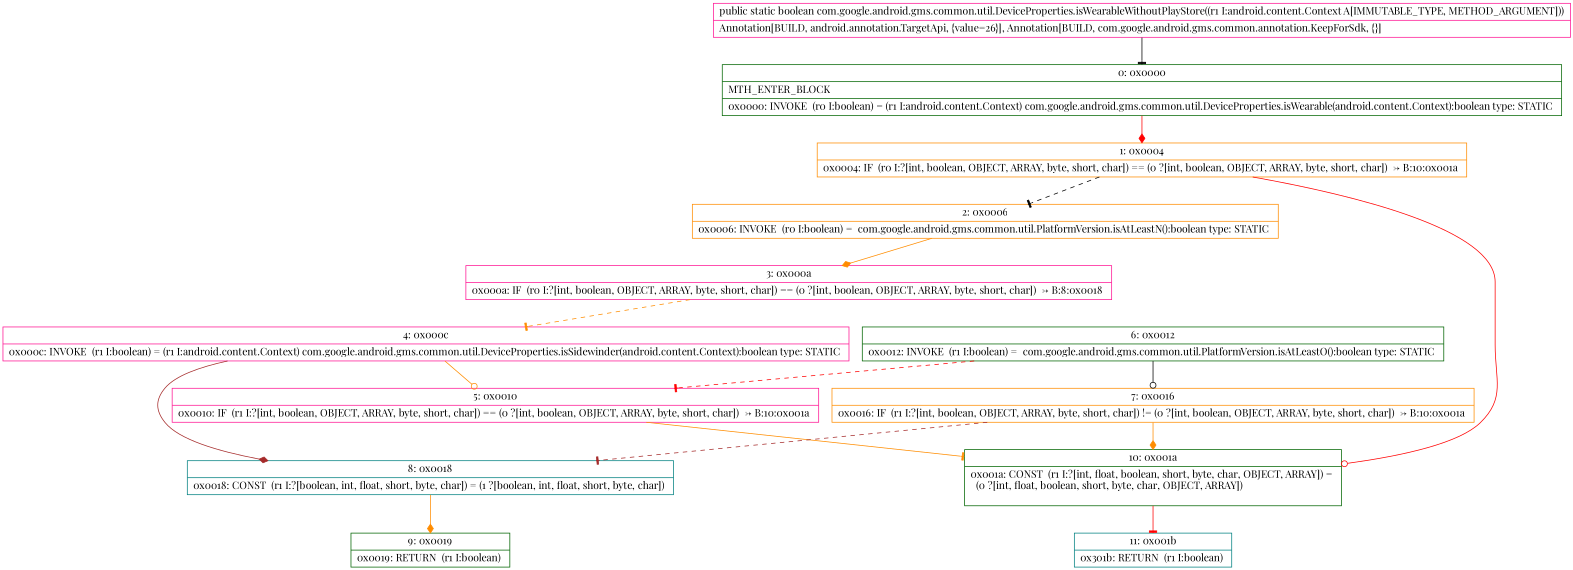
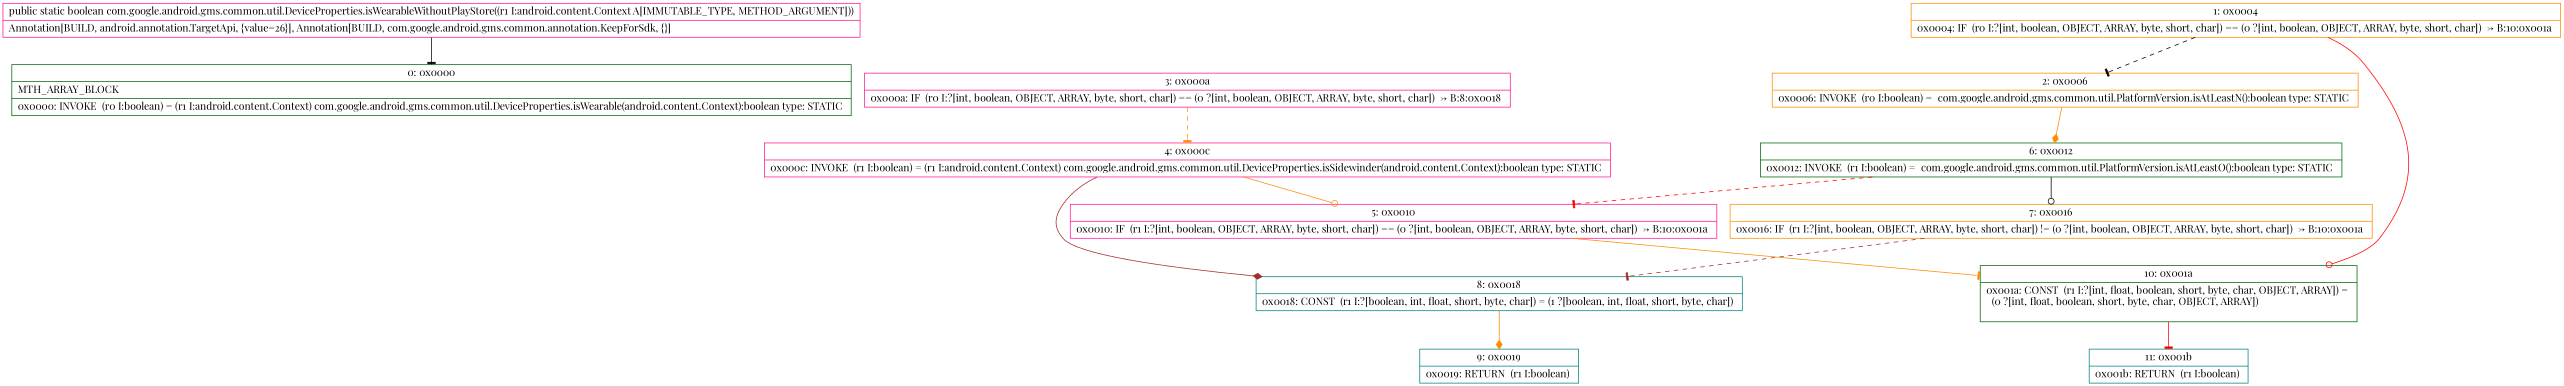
  digraph {
    fontname="Playfair Display"
    node [color=darkgreen fontname="Playfair Display" shape=record]
    edge [arrowhead=tee color=darkorange fontname="Playfair Display"]
-   n1 [label="{0\:\ 0x0000|MTH_ENTER_BLOCK\l|0x0000: INVOKE  (r0 I:boolean) = (r1 I:android.content.Context) com.google.android.gms.common.util.DeviceProperties.isWearable(android.content.Context):boolean type: STATIC \l}"]
+   n1 [label="{0\:\ 0x0000|MTH_ARRAY_BLOCK\l|0x0000: INVOKE  (r0 I:boolean) = (r1 I:android.content.Context) com.google.android.gms.common.util.DeviceProperties.isWearable(android.content.Context):boolean type: STATIC \l}"]
    n2 [color=darkorange label="{1\:\ 0x0004|0x0004: IF  (r0 I:?[int, boolean, OBJECT, ARRAY, byte, short, char]) == (0 ?[int, boolean, OBJECT, ARRAY, byte, short, char])  \-\> B:10:0x001a \l}"]
    n3 [color=darkorange label="{2\:\ 0x0006|0x0006: INVOKE  (r0 I:boolean) =  com.google.android.gms.common.util.PlatformVersion.isAtLeastN():boolean type: STATIC \l}"]
    n4 [label="{10\:\ 0x001a|0x001a: CONST  (r1 I:?[int, float, boolean, short, byte, char, OBJECT, ARRAY]) = \l  (0 ?[int, float, boolean, short, byte, char, OBJECT, ARRAY])\l \l}"]
    n5 [color=deeppink label="{3\:\ 0x000a|0x000a: IF  (r0 I:?[int, boolean, OBJECT, ARRAY, byte, short, char]) == (0 ?[int, boolean, OBJECT, ARRAY, byte, short, char])  \-\> B:8:0x0018 \l}"]
-   n6 [color=teal label="{11\:\ 0x001b|0x301b: RETURN  (r1 I:boolean) \l}"]
+   n6 [color=teal label="{11\:\ 0x001b|0x001b: RETURN  (r1 I:boolean) \l}"]
    n7 [color=deeppink label="{4\:\ 0x000c|0x000c: INVOKE  (r1 I:boolean) = (r1 I:android.content.Context) com.google.android.gms.common.util.DeviceProperties.isSidewinder(android.content.Context):boolean type: STATIC \l}"]
    n8 [color=teal label="{8\:\ 0x0018|0x0018: CONST  (r1 I:?[boolean, int, float, short, byte, char]) = (1 ?[boolean, int, float, short, byte, char]) \l}"]
    n9 [color=deeppink label="{5\:\ 0x0010|0x0010: IF  (r1 I:?[int, boolean, OBJECT, ARRAY, byte, short, char]) == (0 ?[int, boolean, OBJECT, ARRAY, byte, short, char])  \-\> B:10:0x001a \l}"]
-   n10 [label="{9\:\ 0x0019|0x0019: RETURN  (r1 I:boolean) \l}"]
+   n10 [color=teal label="{9\:\ 0x0019|0x0019: RETURN  (r1 I:boolean) \l}"]
    n11 [label="{6\:\ 0x0012|0x0012: INVOKE  (r1 I:boolean) =  com.google.android.gms.common.util.PlatformVersion.isAtLeastO():boolean type: STATIC \l}"]
    n12 [color=darkorange label="{7\:\ 0x0016|0x0016: IF  (r1 I:?[int, boolean, OBJECT, ARRAY, byte, short, char]) != (0 ?[int, boolean, OBJECT, ARRAY, byte, short, char])  \-\> B:10:0x001a \l}"]
    n13 [color=deeppink label="{public static boolean com.google.android.gms.common.util.DeviceProperties.isWearableWithoutPlayStore((r1 I:android.content.Context A[IMMUTABLE_TYPE, METHOD_ARGUMENT]))  | Annotation[BUILD, android.annotation.TargetApi, \{value=26\}], Annotation[BUILD, com.google.android.gms.common.annotation.KeepForSdk, \{\}]\l}"]
-   n1 -> n2 [arrowhead=diamond color=red]
    n2 -> n3 [color=black style=dashed]
    n2 -> n4 [arrowhead=odot color=red]
-   n3 -> n5 [arrowhead=diamond]
+   n3 -> n11 [arrowhead=diamond]
    n4 -> n6 [color=red]
    n5 -> n7 [style=dashed]
    n7 -> n8 [arrowhead=diamond color=brown]
    n7 -> n9 [arrowhead=odot]
    n8 -> n10 [arrowhead=diamond]
    n9 -> n4
    n11 -> n9 [color=red style=dashed]
    n11 -> n12 [arrowhead=odot color=black]
-   n12 -> n4 [arrowhead=diamond]
    n12 -> n8 [color=brown style=dashed]
    n13 -> n1 [color=black]
  }
